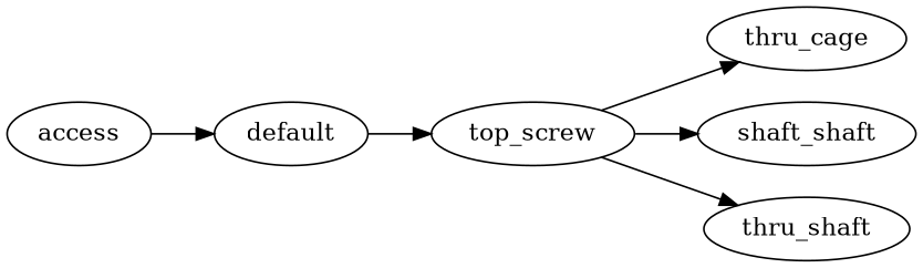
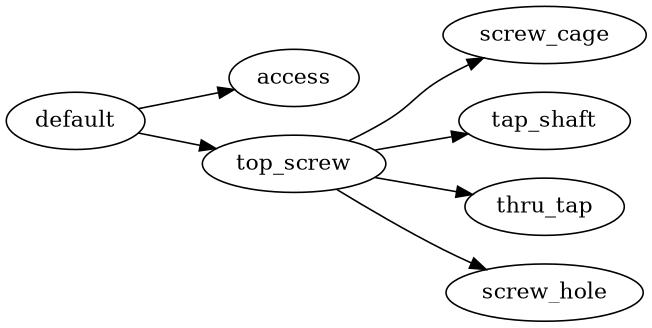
  digraph {
    rankdir=LR
    n1 [label=access]
    n2 [label=default]
    n3 [label=top_screw]
-   n4 [label=thru_cage]
-   n5 [label=shaft_shaft]
-   n6 [label=thru_shaft]
-   n1 -> n2
+   n4 [label=screw_cage]
+   n5 [label=tap_shaft]
+   n6 [label=thru_tap]
+   n7 [label=screw_hole]
+   n2 -> n1
    n2 -> n3
    n3 -> n4
    n3 -> n5
    n3 -> n6
+   n3 -> n7
  }
